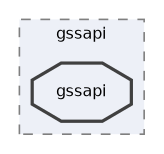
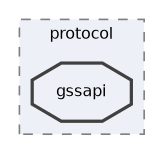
  digraph {
    compound=true
    rankdir=LR
    n1 [color=grey25 fillcolor="#edf0f7" fontname=Helvetica fontsize=10 label=gssapi shape=octagon style="filled,bold,"]
    subgraph cluster_1 {
      bgcolor="#edf0f7"
      fontname=Helvetica
      fontsize=10
-     label=gssapi
+     label=protocol
      pencolor=grey50
      style="filled,dashed,"
      n1
    }
  }
